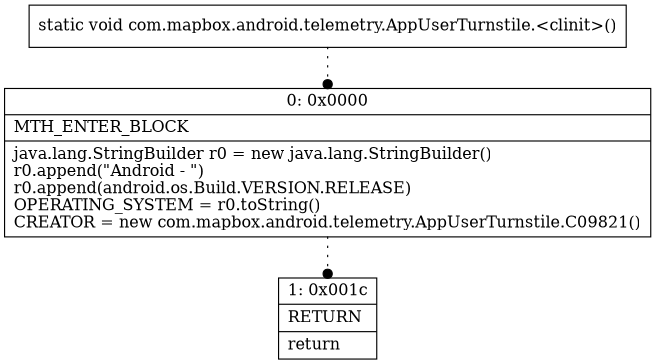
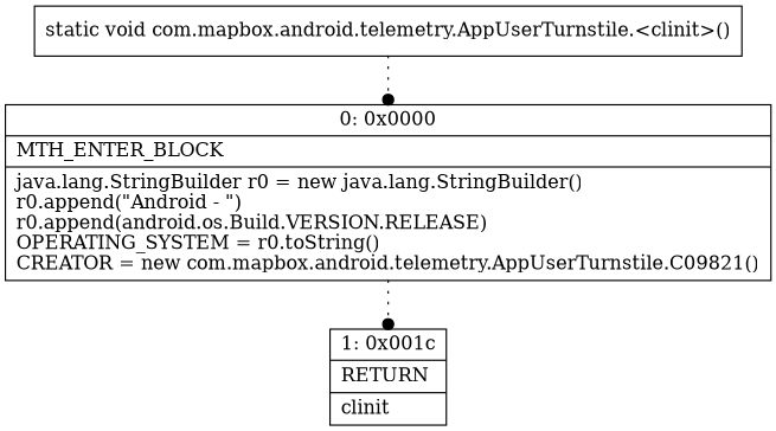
  digraph {
    node [shape=record]
    edge [style=dotted arrowhead=dot]
    n1 [label="{0\:\ 0x0000|MTH_ENTER_BLOCK\l|java.lang.StringBuilder r0 = new java.lang.StringBuilder()\lr0.append(\"Android \- \")\lr0.append(android.os.Build.VERSION.RELEASE)\lOPERATING_SYSTEM = r0.toString()\lCREATOR = new com.mapbox.android.telemetry.AppUserTurnstile.C09821()\l}"]
-   n2 [label="{1\:\ 0x001c|RETURN\l|return\l}"]
+   n2 [label="{1\:\ 0x001c|RETURN\l|clinit\l}"]
    n3 [label="{static void com.mapbox.android.telemetry.AppUserTurnstile.\<clinit\>() }"]
    n1 -> n2
    n3 -> n1
  }
